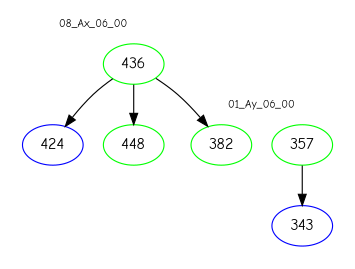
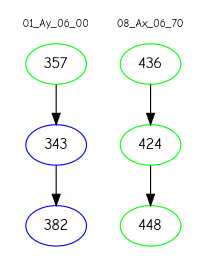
  digraph {
    fontname="Comic Neue"
    node [color=green fontname="Comic Neue"]
    edge [color=black fontname="Comic Neue"]
    n1 [label=357]
    n2 [color=blue label=343]
-   n3 [label=382]
+   n3 [color=blue label=382]
    n4 [label=436]
-   n5 [color=blue label=424]
+   n5 [label=424]
    n6 [label=448]
    subgraph cluster_1 {
      color=white
      fontsize=10
      label="01_Ay_06_00"
      n1
      n2
      n3
    }
    subgraph cluster_2 {
      color=white
      fontsize=10
-     label="08_Ax_06_00"
+     label="08_Ax_06_70"
      n4
      n5
      n6
    }
    n1 -> n2
-   n4 -> n3
+   n2 -> n3
    n4 -> n5
-   n4 -> n6
+   n5 -> n6
  }
